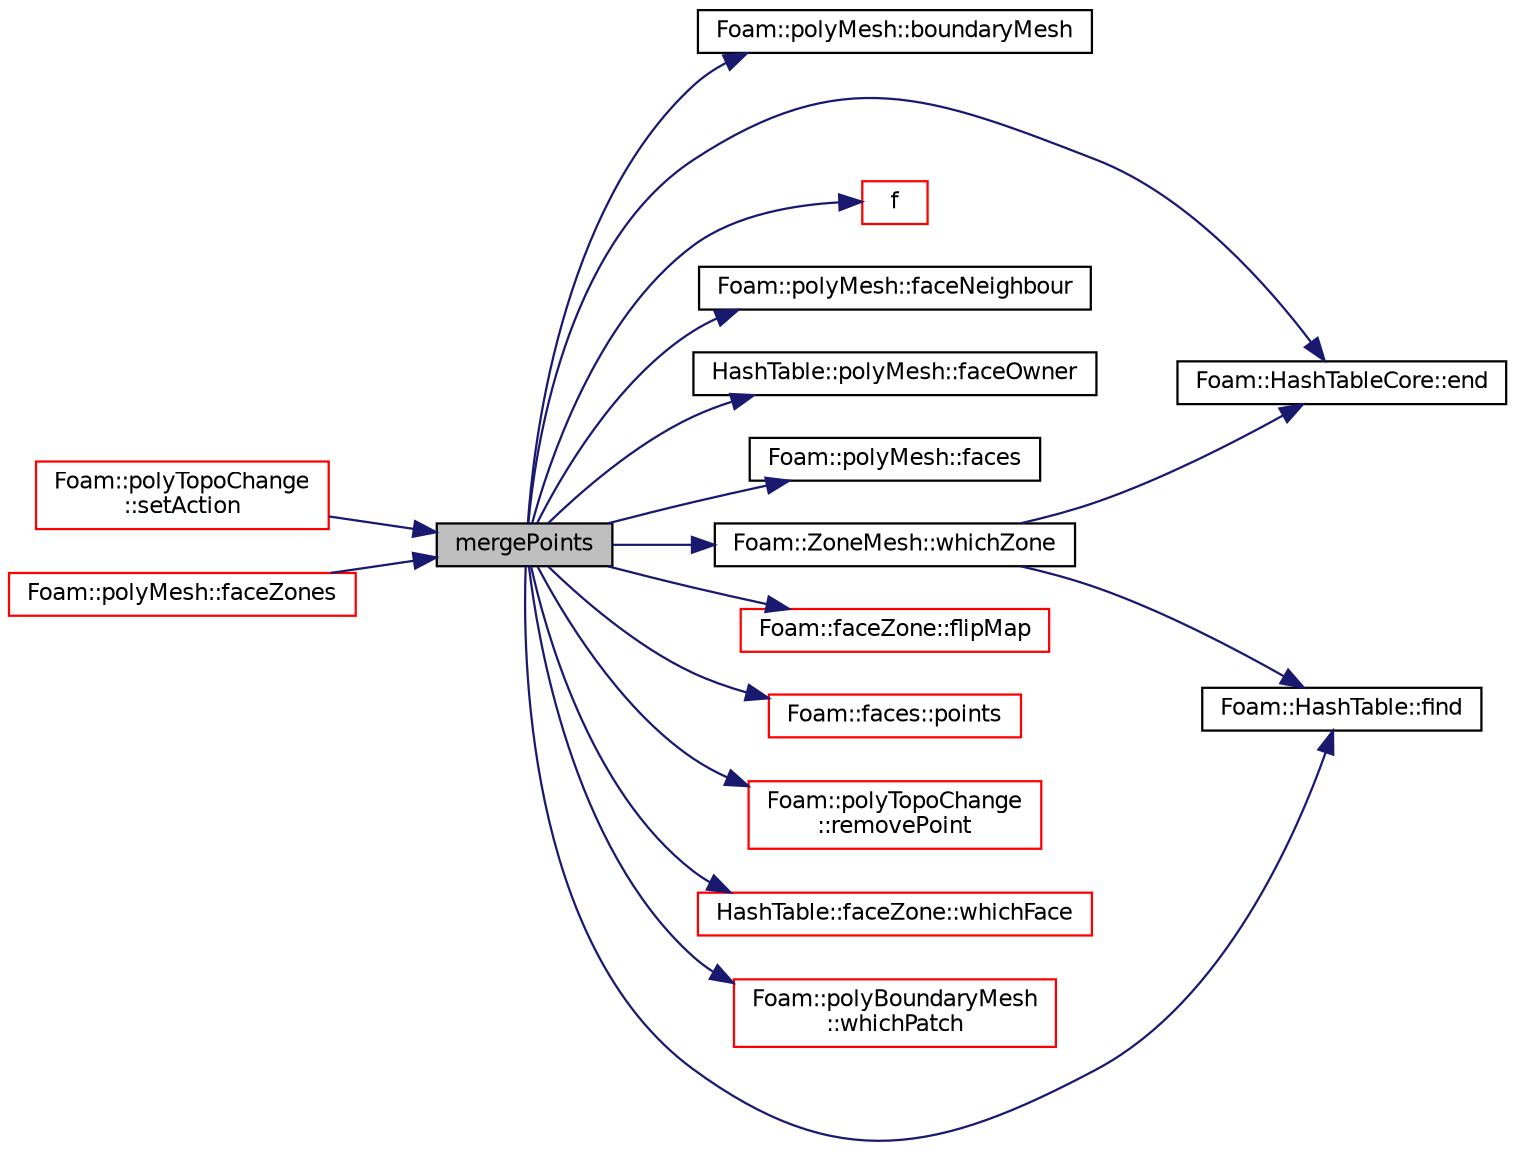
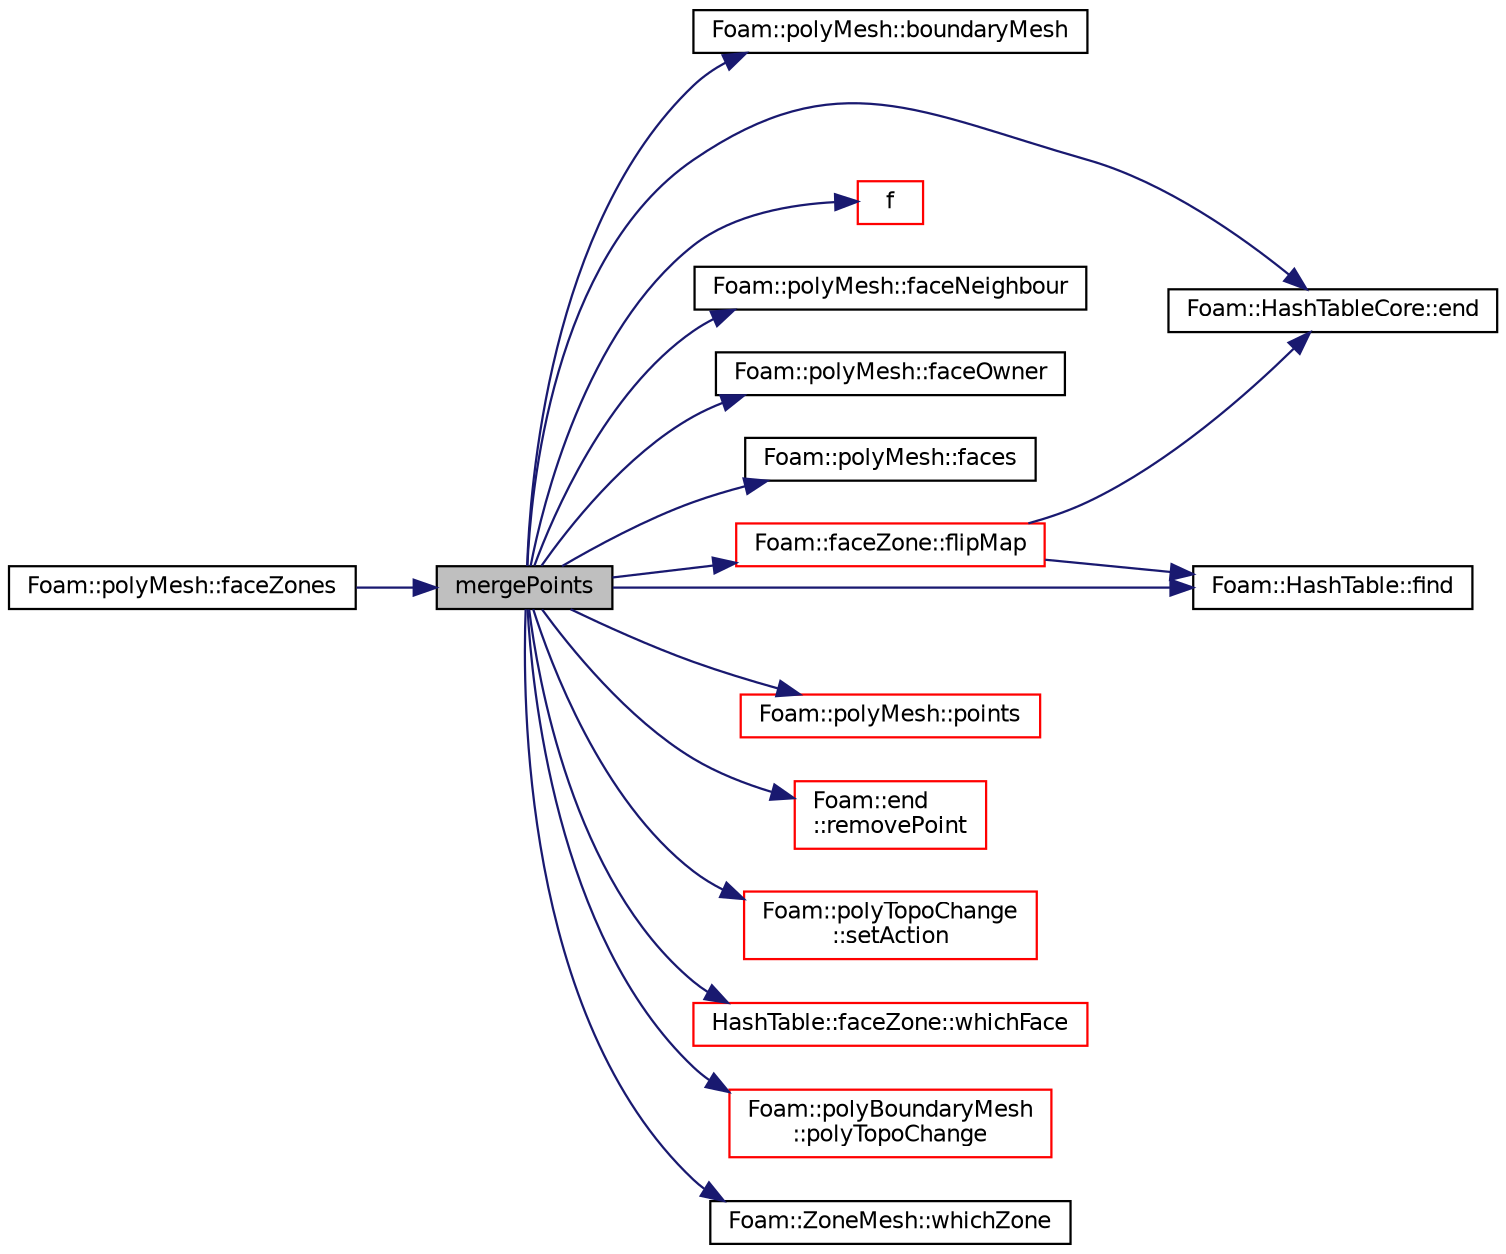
  digraph {
    rankdir=LR
    node [color=black fontname=Helvetica fontsize=10 shape=record]
    edge [color=midnightblue fontname=Helvetica fontsize=10 labelfontname=Helvetica labelfontsize=10 style=solid]
    n1 [fillcolor=grey75 fontcolor=black height=0.2 label=mergePoints style=filled width=0.4]
    n2 [height=0.2 label="Foam::polyMesh::boundaryMesh" width=0.4]
    n3 [height=0.2 label="Foam::HashTableCore::end" width=0.4]
    n4 [color=red height=0.2 label=f width=0.4]
    n5 [height=0.2 label="Foam::polyMesh::faceNeighbour" width=0.4]
-   n6 [height=0.2 label="HashTable::polyMesh::faceOwner" width=0.4]
+   n6 [height=0.2 label="Foam::polyMesh::faceOwner" width=0.4]
    n7 [height=0.2 label="Foam::polyMesh::faces" width=0.4]
    n8 [height=0.2 label="Foam::HashTable::find" width=0.4]
    n9 [color=red height=0.2 label="Foam::faceZone::flipMap" width=0.4]
-   n10 [color=red height=0.2 label="Foam::faces::points" width=0.4]
-   n11 [color=red height=0.2 label="Foam::polyTopoChange\l::removePoint" width=0.4]
+   n10 [color=red height=0.2 label="Foam::polyMesh::points" width=0.4]
+   n11 [color=red height=0.2 label="Foam::end\l::removePoint" width=0.4]
    n12 [color=red height=0.2 label="Foam::polyTopoChange\l::setAction" width=0.4]
    n13 [color=red height=0.2 label="HashTable::faceZone::whichFace" width=0.4]
-   n14 [color=red height=0.2 label="Foam::polyBoundaryMesh\l::whichPatch" width=0.4]
+   n14 [color=red height=0.2 label="Foam::polyBoundaryMesh\l::polyTopoChange" width=0.4]
    n15 [height=0.2 label="Foam::ZoneMesh::whichZone" width=0.4]
-   n16 [color=red height=0.2 label="Foam::polyMesh::faceZones" width=0.4]
+   n16 [height=0.2 label="Foam::polyMesh::faceZones" width=0.4]
    n1 -> n2
    n1 -> n3
    n1 -> n4
    n1 -> n5
    n1 -> n6
    n1 -> n7
    n1 -> n8
    n1 -> n9
    n1 -> n10
    n1 -> n11
-   n12 -> n1
+   n1 -> n12
    n1 -> n13
    n1 -> n14
    n1 -> n15
-   n15 -> n3
-   n15 -> n8
+   n9 -> n3
+   n9 -> n8
    n16 -> n1
  }
